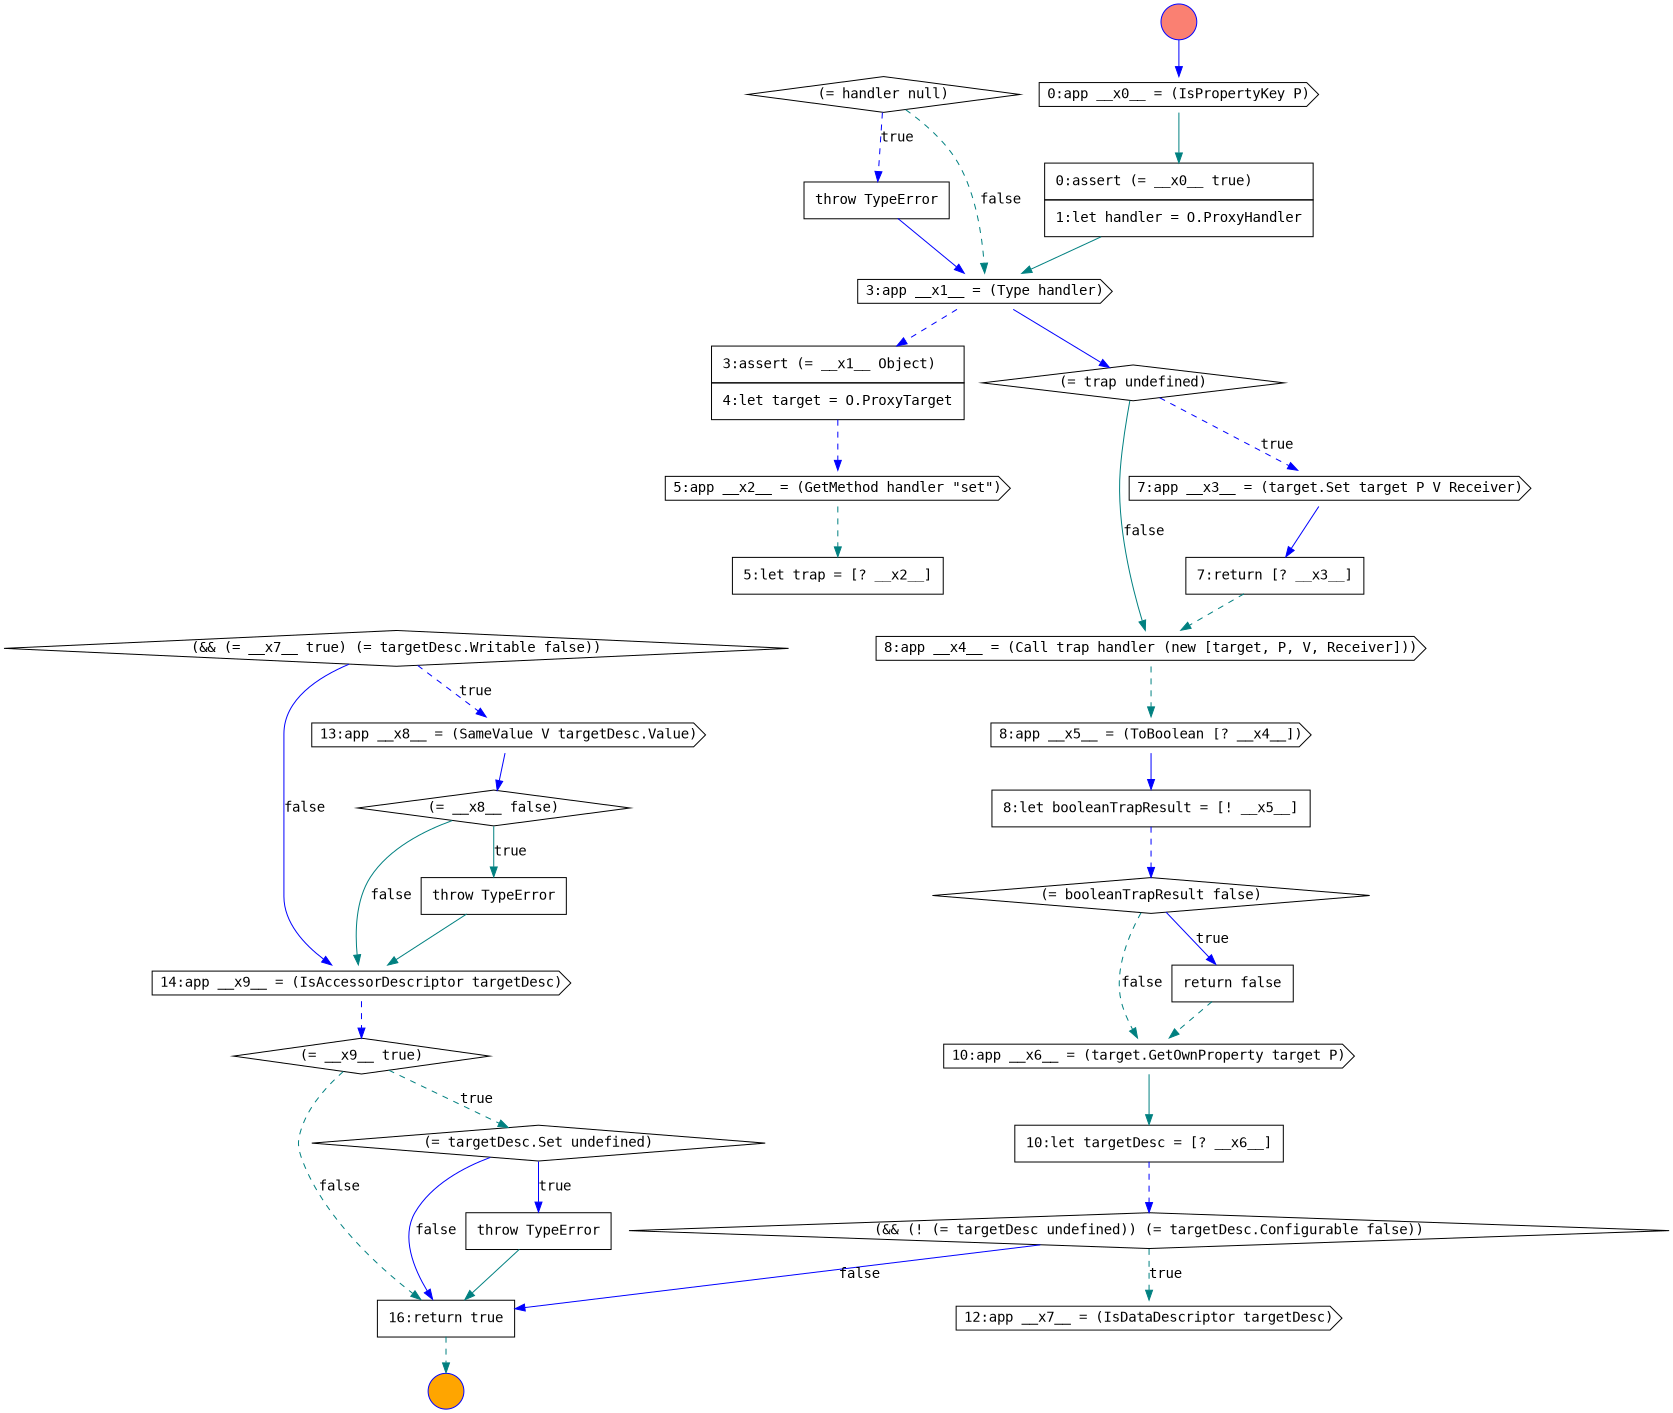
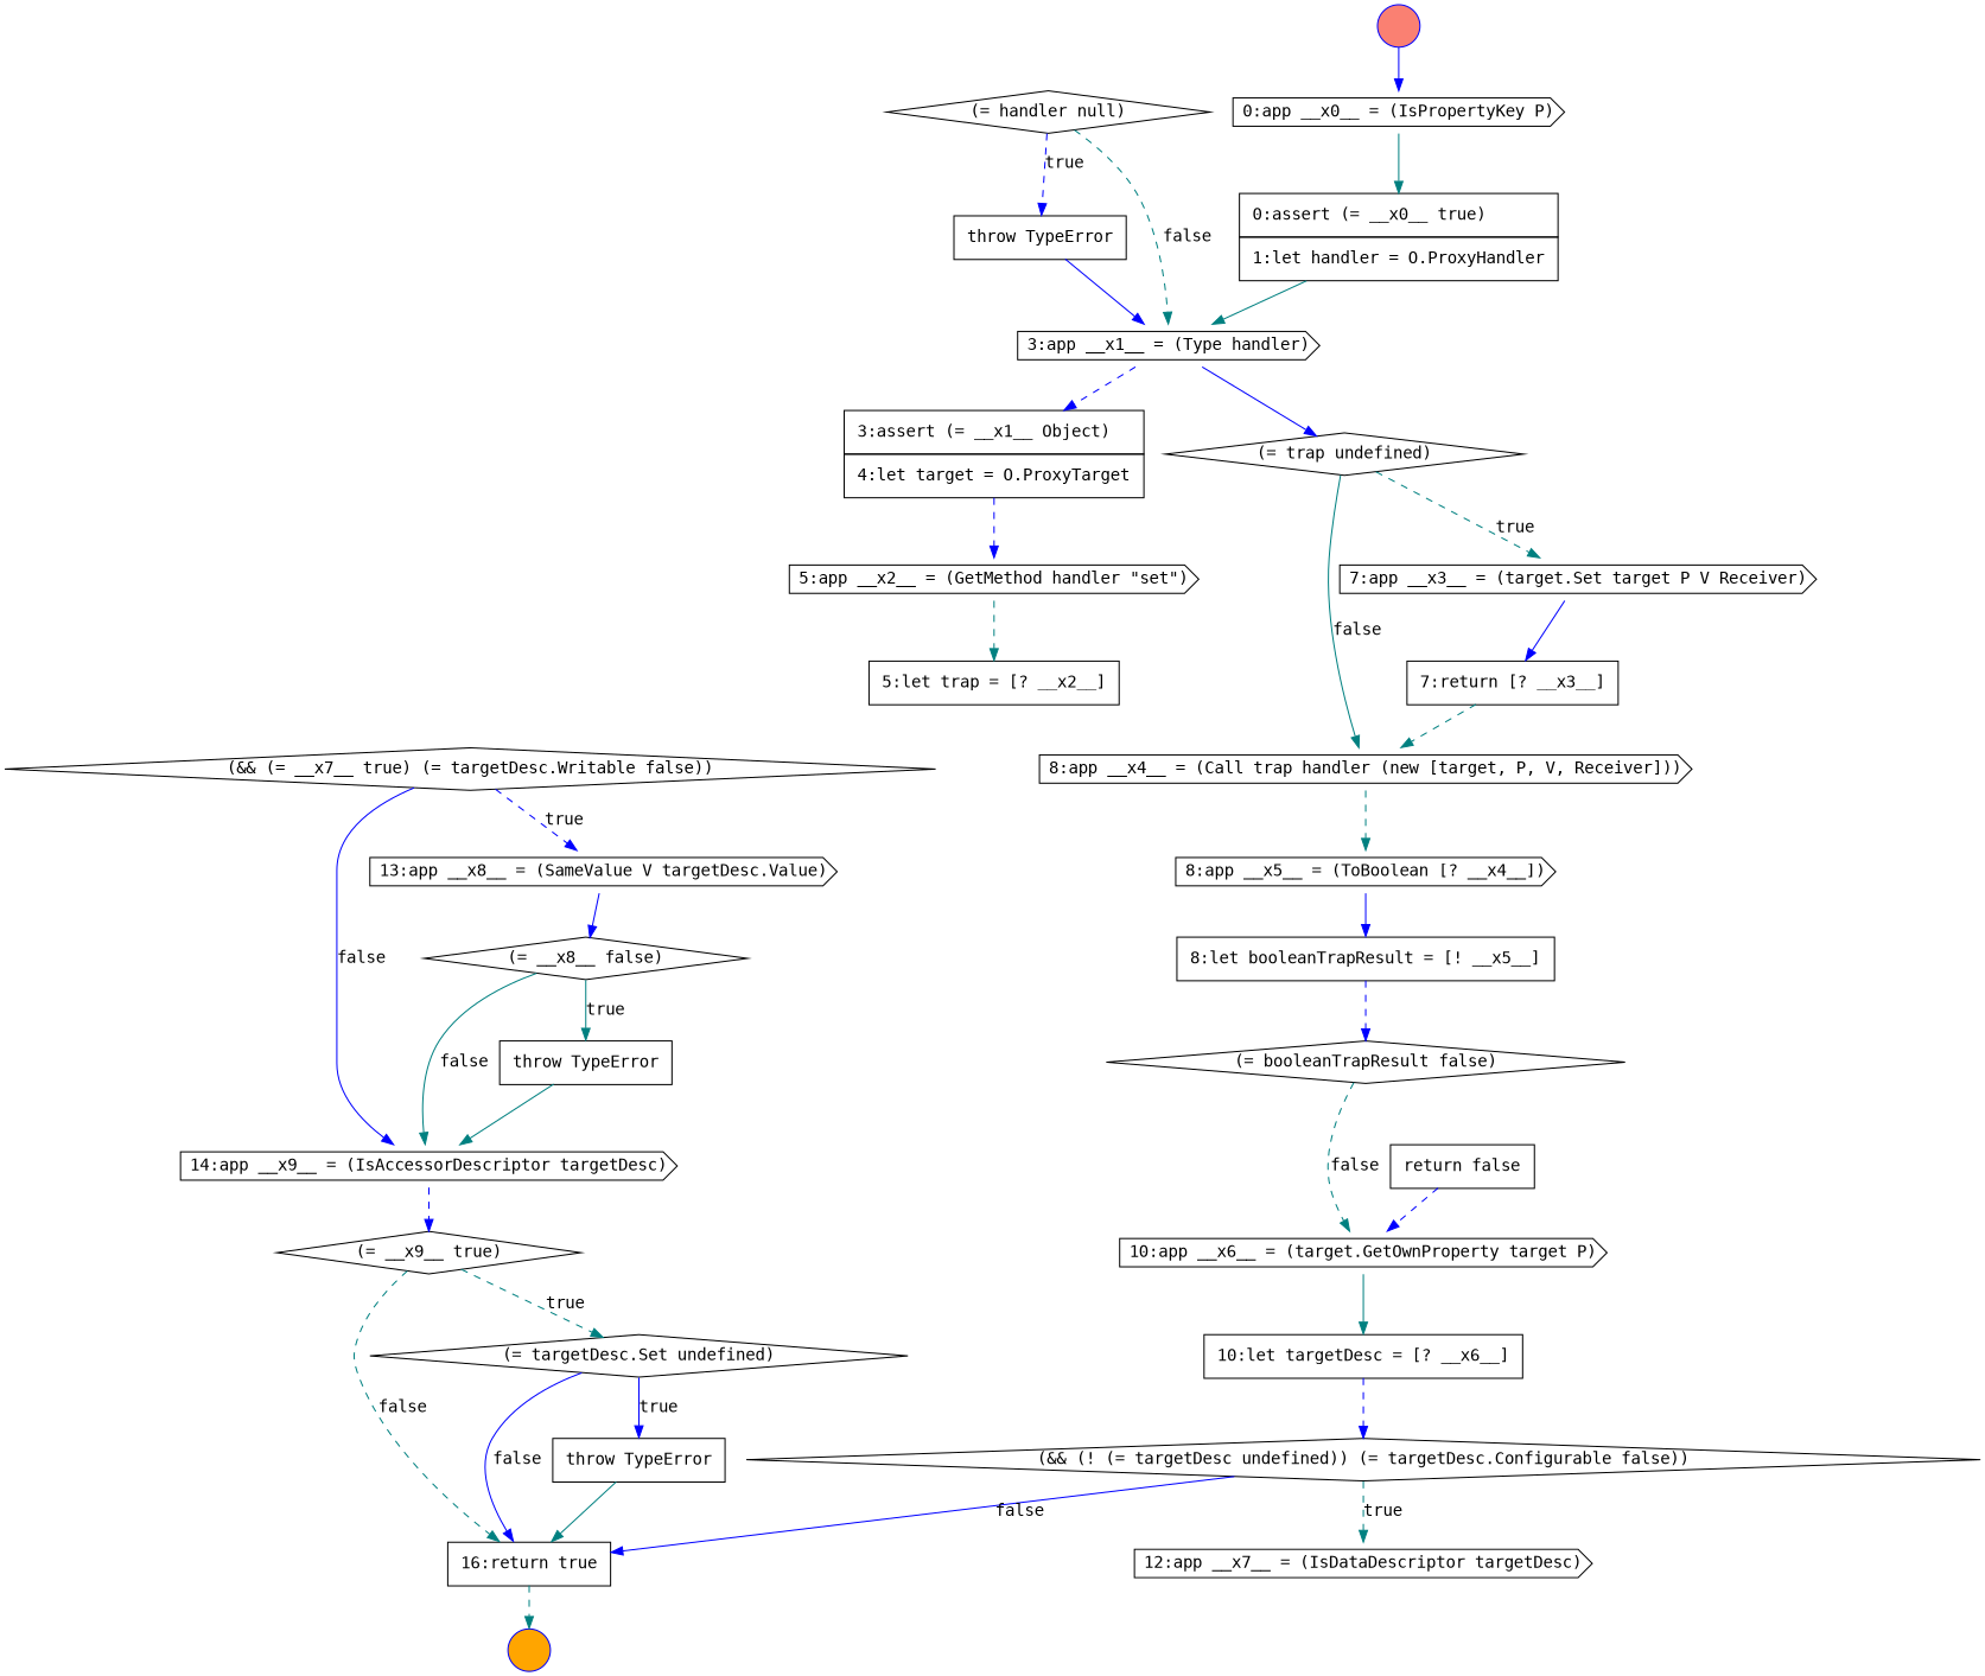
  digraph {
    fontname="DejaVu Sans Mono"
    node [color=black fillcolor=white fontname="DejaVu Sans Mono" shape=none style=filled]
    edge [color=teal fontname="DejaVu Sans Mono" style=solid]
    n1 [label=<<font color="black">(&amp;&amp; (= __x7__ true) (= targetDesc.Writable false))</font>> shape=diamond]
    n2 [label=<<font color="black">14:app __x9__ = (IsAccessorDescriptor targetDesc)</font>> shape=cds]
    n3 [label=<<font color="black">13:app __x8__ = (SameValue V targetDesc.Value)</font>> shape=cds]
    n4 [label=<<font color="black">(= __x9__ true)</font>> shape=diamond]
    n5 [label=<<font color="black">(= __x8__ false)</font>> shape=diamond]
    n6 [label=<<font color="black">10:app __x6__ = (target.GetOwnProperty target P)</font>> shape=cds]
    n7 [label=<<font color="black">     <table border="0" cellborder="1" cellspacing="0" cellpadding="10">       <tr><td align="left">10:let targetDesc = [? __x6__]</td></tr>     </table>   </font>> margin=0]
    n8 [label=<<font color="black">(&amp;&amp; (! (= targetDesc undefined)) (= targetDesc.Configurable false))</font>> shape=diamond]
    n9 [color=blue fillcolor=orange label=" " shape=circle]
    n10 [label=<<font color="black">     <table border="0" cellborder="1" cellspacing="0" cellpadding="10">       <tr><td align="left">16:return true</td></tr>     </table>   </font>> margin=0]
    n11 [label=<<font color="black">(= targetDesc.Set undefined)</font>> shape=diamond]
    n12 [label=<<font color="black">12:app __x7__ = (IsDataDescriptor targetDesc)</font>> shape=cds]
    n13 [label=<<font color="black">     <table border="0" cellborder="1" cellspacing="0" cellpadding="10">       <tr><td align="left">8:let booleanTrapResult = [! __x5__]</td></tr>     </table>   </font>> margin=0]
    n14 [label=<<font color="black">(= booleanTrapResult false)</font>> shape=diamond]
    n15 [label=<<font color="black">     <table border="0" cellborder="1" cellspacing="0" cellpadding="10">       <tr><td align="left">return false</td></tr>     </table>   </font>> margin=0]
    n16 [label=<<font color="black">(= handler null)</font>> shape=diamond]
    n17 [label=<<font color="black">     <table border="0" cellborder="1" cellspacing="0" cellpadding="10">       <tr><td align="left">throw TypeError</td></tr>     </table>   </font>> margin=0]
    n18 [label=<<font color="black">3:app __x1__ = (Type handler)</font>> shape=cds]
    n19 [label=<<font color="black">     <table border="0" cellborder="1" cellspacing="0" cellpadding="10">       <tr><td align="left">3:assert (= __x1__ Object)</td></tr>       <tr><td align="left">4:let target = O.ProxyTarget</td></tr>     </table>   </font>> margin=0]
    n20 [label=<<font color="black">(= trap undefined)</font>> shape=diamond]
    n21 [label=<<font color="black">     <table border="0" cellborder="1" cellspacing="0" cellpadding="10">       <tr><td align="left">7:return [? __x3__]</td></tr>     </table>   </font>> margin=0]
    n22 [label=<<font color="black">8:app __x4__ = (Call trap handler (new [target, P, V, Receiver]))</font>> shape=cds]
    n23 [label=<<font color="black">8:app __x5__ = (ToBoolean [? __x4__])</font>> shape=cds]
    n24 [label=<<font color="black">     <table border="0" cellborder="1" cellspacing="0" cellpadding="10">       <tr><td align="left">throw TypeError</td></tr>     </table>   </font>> margin=0]
    n25 [label=<<font color="black">     <table border="0" cellborder="1" cellspacing="0" cellpadding="10">       <tr><td align="left">throw TypeError</td></tr>     </table>   </font>> margin=0]
    n26 [label=<<font color="black">     <table border="0" cellborder="1" cellspacing="0" cellpadding="10">       <tr><td align="left">0:assert (= __x0__ true)</td></tr>       <tr><td align="left">1:let handler = O.ProxyHandler</td></tr>     </table>   </font>> margin=0]
    n27 [label=<<font color="black">5:app __x2__ = (GetMethod handler &quot;set&quot;)</font>> shape=cds]
    n28 [label=<<font color="black">     <table border="0" cellborder="1" cellspacing="0" cellpadding="10">       <tr><td align="left">5:let trap = [? __x2__]</td></tr>     </table>   </font>> margin=0]
    n29 [label=<<font color="black">7:app __x3__ = (target.Set target P V Receiver)</font>> shape=cds]
    n30 [color=blue fillcolor=salmon label=" " shape=circle]
    n31 [label=<<font color="black">0:app __x0__ = (IsPropertyKey P)</font>> shape=cds]
    n1 -> n2 [color=blue label=<<font color="black">false</font>>]
    n1 -> n3 [color=blue label=<<font color="black">true</font>> style=dashed]
    n2 -> n4 [color=blue style=dashed]
    n3 -> n5 [color=blue]
    n4 -> n10 [label=<<font color="black">false</font>> style=dashed]
    n4 -> n11 [label=<<font color="black">true</font>> style=dashed]
    n5 -> n2 [label=<<font color="black">false</font>>]
    n5 -> n24 [label=<<font color="black">true</font>>]
    n6 -> n7
    n7 -> n8 [color=blue style=dashed]
    n8 -> n10 [color=blue label=<<font color="black">false</font>>]
    n8 -> n12 [label=<<font color="black">true</font>> style=dashed]
    n10 -> n9 [style=dashed]
    n11 -> n10 [color=blue label=<<font color="black">false</font>>]
    n11 -> n25 [color=blue label=<<font color="black">true</font>>]
    n13 -> n14 [color=blue style=dashed]
    n14 -> n6 [label=<<font color="black">false</font>> style=dashed]
-   n14 -> n15 [color=blue label=<<font color="black">true</font>>]
-   n15 -> n6 [style=dashed]
+   n15 -> n6 [color=blue style=dashed]
    n16 -> n17 [color=blue label=<<font color="black">true</font>> style=dashed]
    n16 -> n18 [label=<<font color="black">false</font>> style=dashed]
    n17 -> n18 [color=blue]
    n18 -> n19 [color=blue style=dashed]
    n18 -> n20 [color=blue]
    n19 -> n27 [color=blue style=dashed]
    n20 -> n22 [label=<<font color="black">false</font>>]
-   n20 -> n29 [color=blue label=<<font color="black">true</font>> style=dashed]
+   n20 -> n29 [label=<<font color="black">true</font>> style=dashed]
    n21 -> n22 [style=dashed]
    n22 -> n23 [style=dashed]
    n23 -> n13 [color=blue]
    n24 -> n2
    n25 -> n10
    n26 -> n18
    n27 -> n28 [style=dashed]
    n29 -> n21 [color=blue]
    n30 -> n31 [color=blue]
    n31 -> n26
  }
